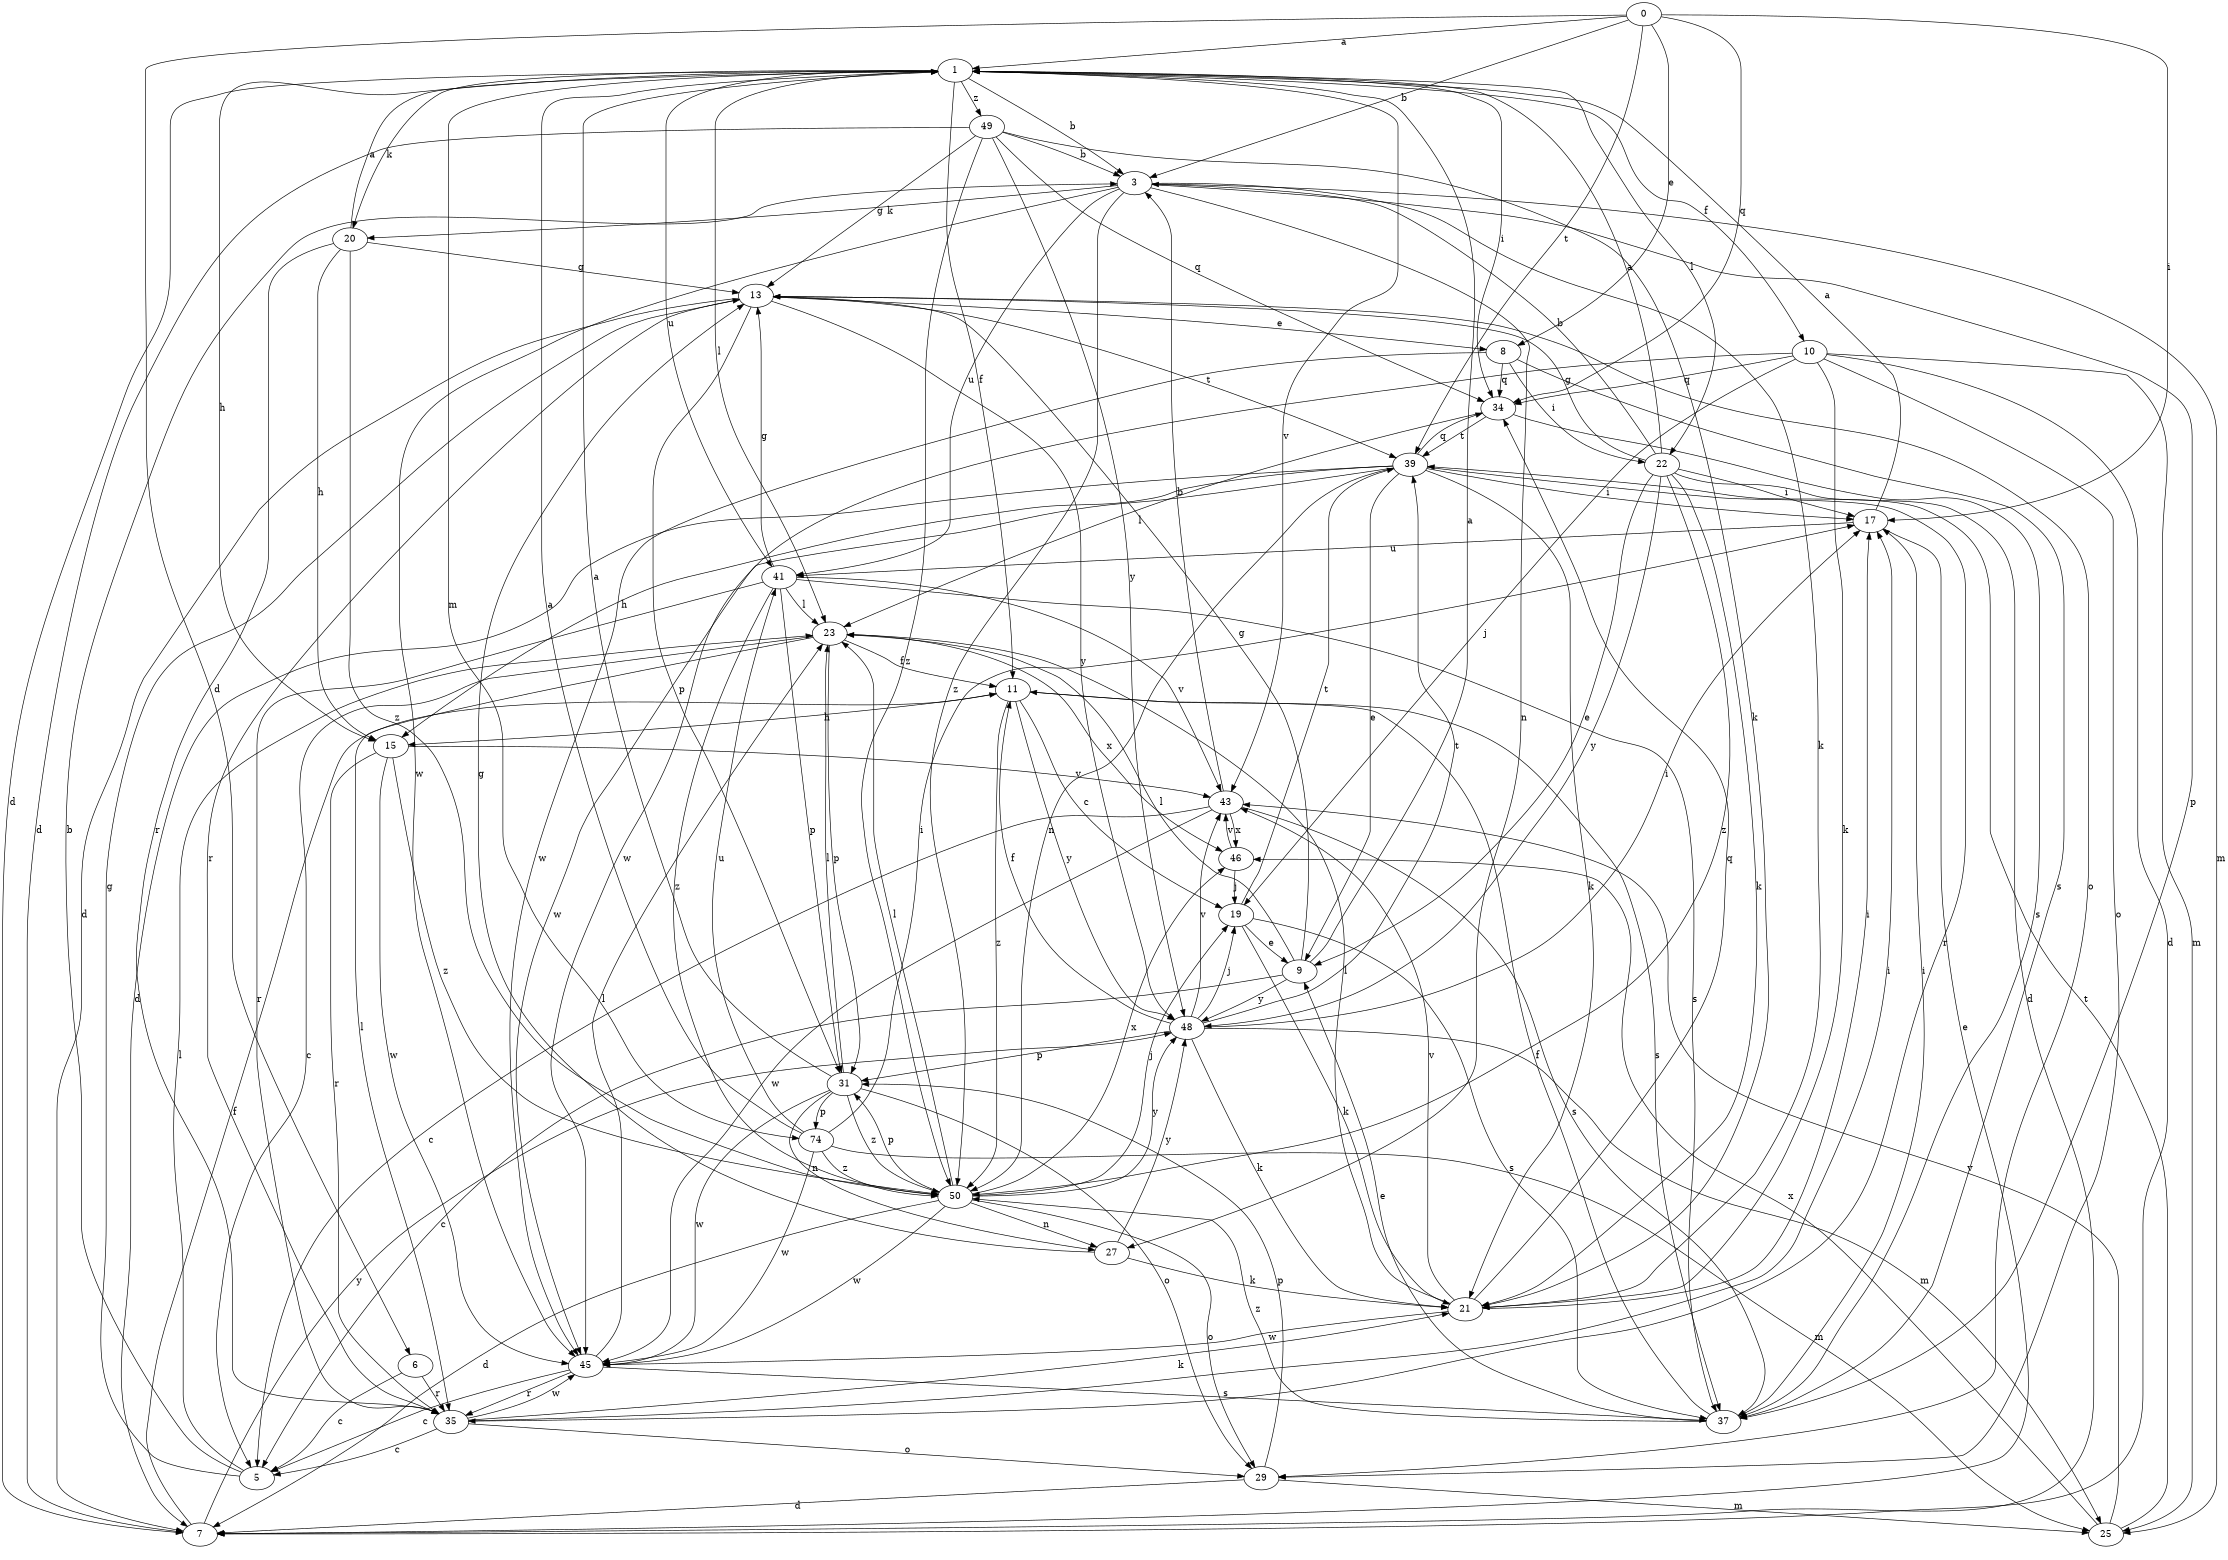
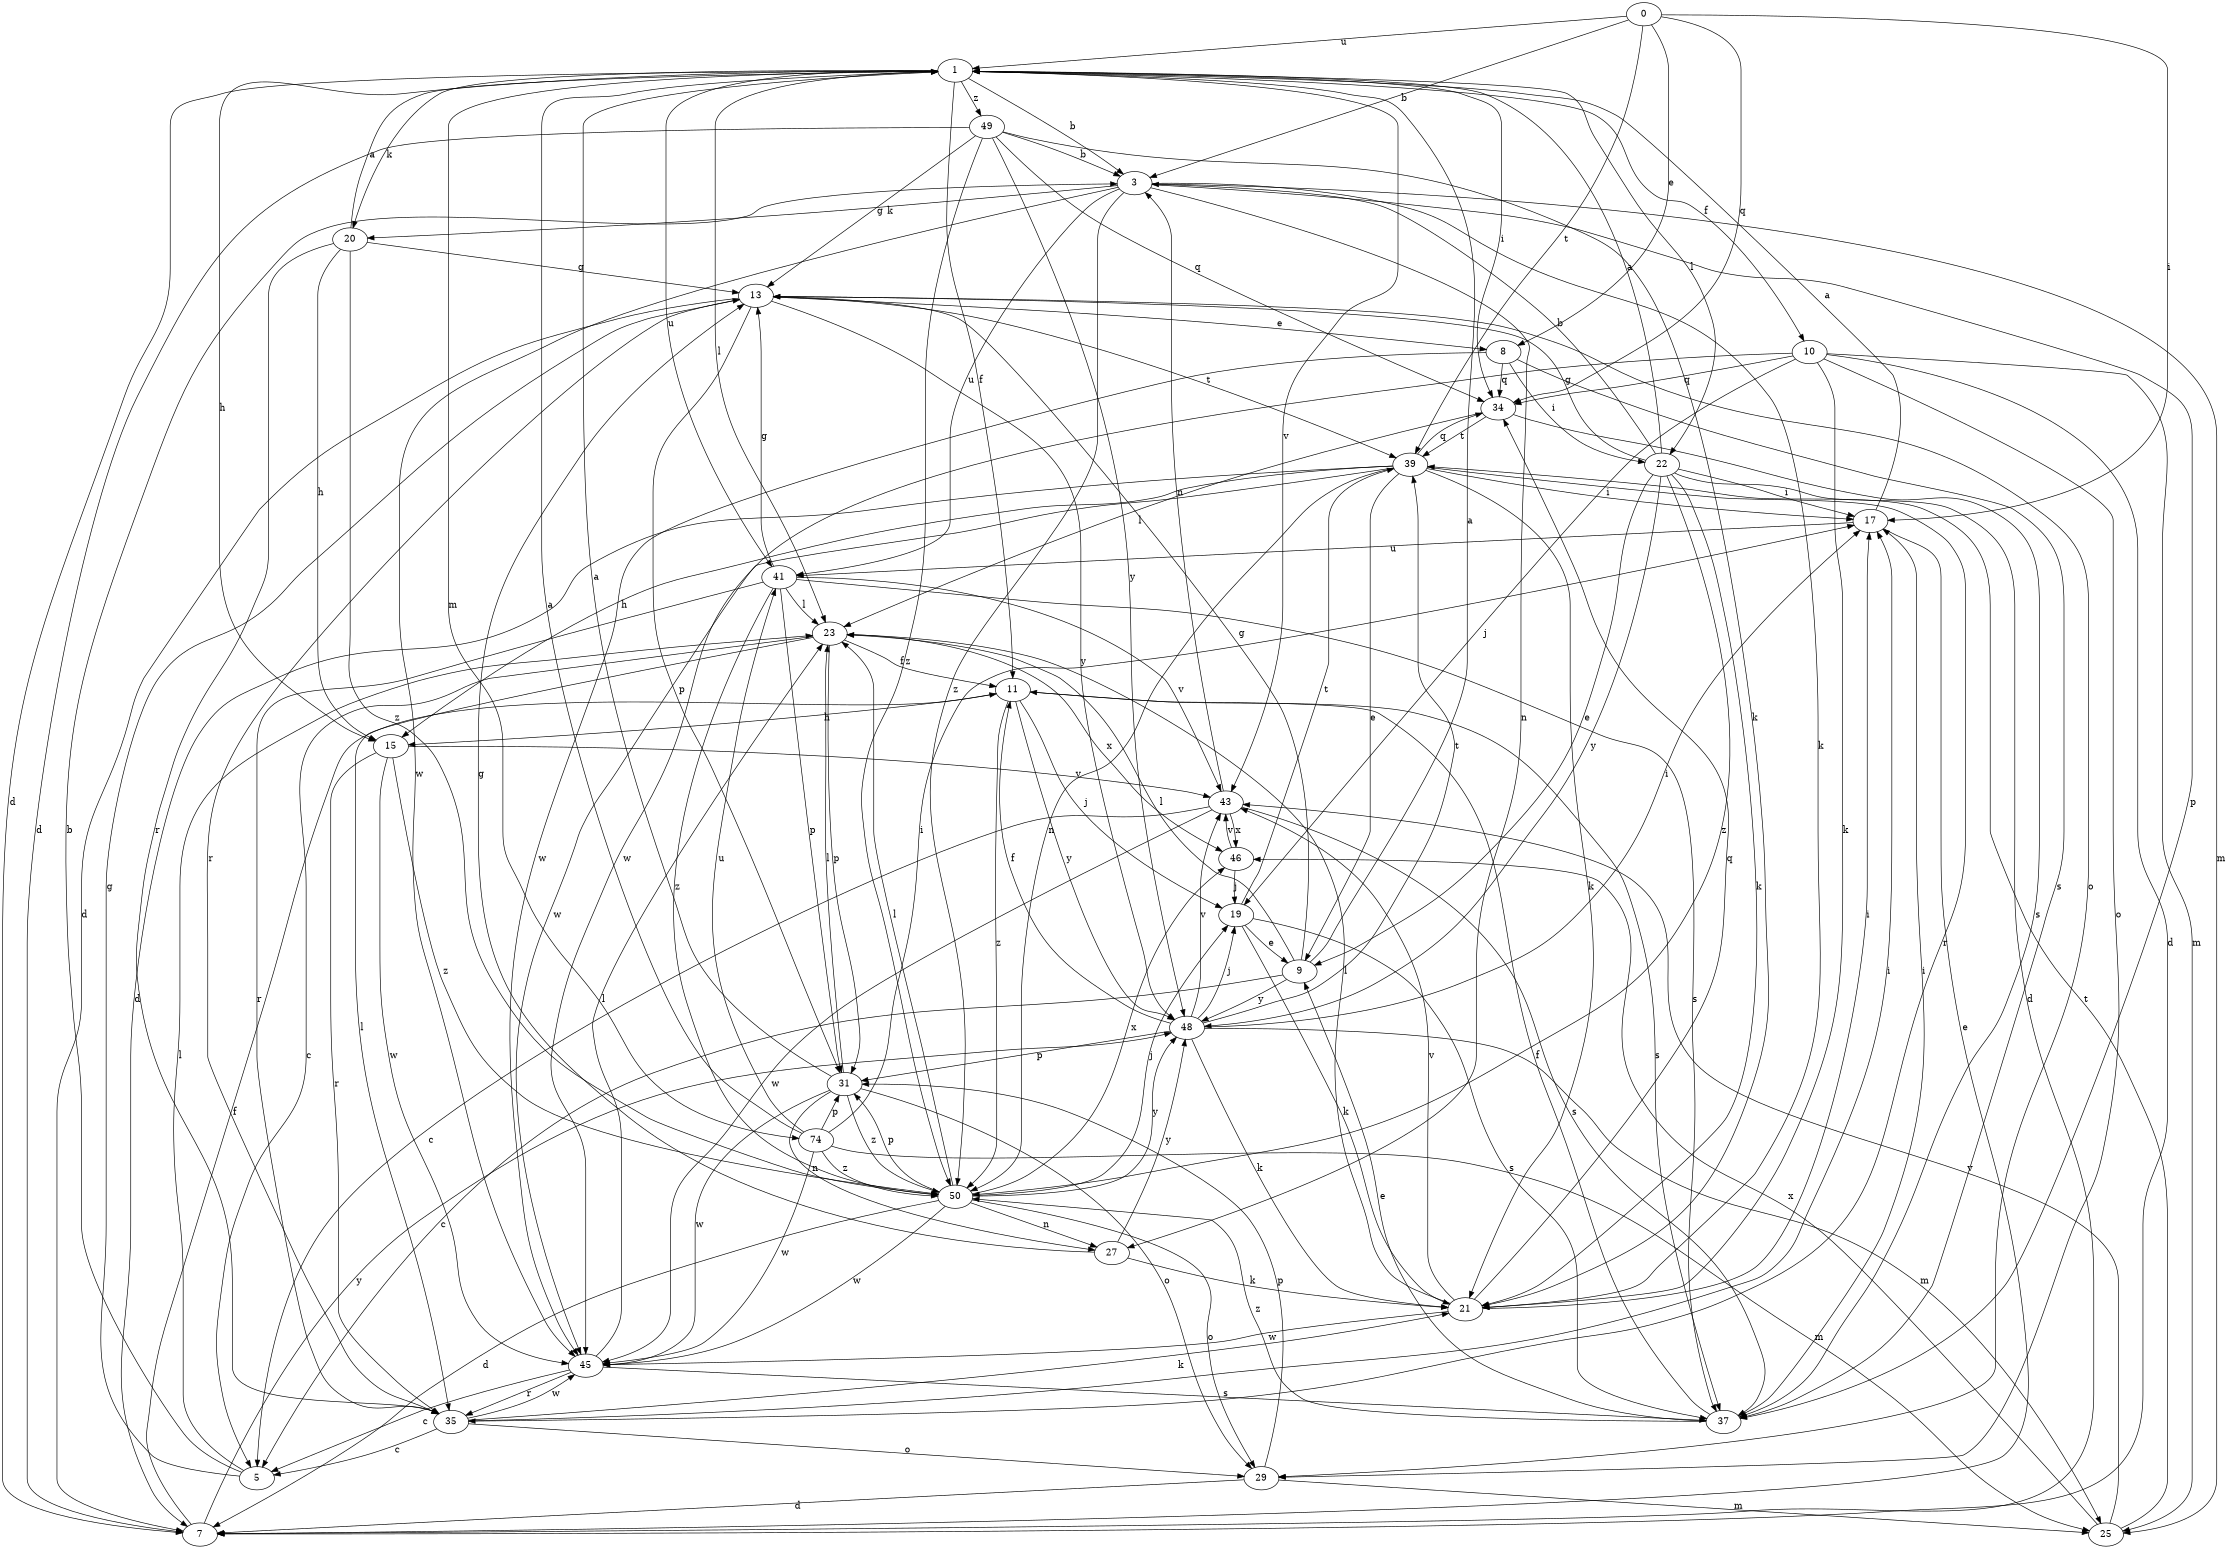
  strict digraph {
    0
    1
    3
-   6
    8
    17
    34
    39
    7
    10
    11
    15
    20
    22
    23
    n16 [label=74]
    41
    43
    49
    21
    25
    27
    37
    45
    50
    5
    35
    9
    48
    19
    29
    13
    31
    46
-   0 -> 1 [label=a]
+   0 -> 1 [label=u]
    0 -> 3 [label=b]
-   0 -> 6 [label=d]
    0 -> 8 [label=e]
    0 -> 17 [label=i]
    0 -> 34 [label=q]
    0 -> 39 [label=t]
    1 -> 3 [label=b]
    1 -> 34 [label=i]
    1 -> 7 [label=d]
    1 -> 10 [label=f]
    1 -> 11 [label=f]
    1 -> 15 [label=h]
    1 -> 20 [label=k]
    1 -> 22 [label=l]
    1 -> 23 [label=l]
    1 -> n16 [label=m]
    1 -> 41 [label=u]
    1 -> 43 [label=v]
    1 -> 49 [label=z]
    3 -> 20 [label=k]
    3 -> 41 [label=u]
    3 -> 21 [label=k]
    3 -> 25 [label=m]
    3 -> 27 [label=n]
    3 -> 37 [label=p]
    3 -> 45 [label=w]
    3 -> 50 [label=z]
-   6 -> 5 [label=c]
-   6 -> 35 [label=r]
    8 -> 34 [label=q]
    8 -> 22 [label=i]
    8 -> 37 [label=s]
    8 -> 45 [label=w]
    17 -> 1 [label=a]
    17 -> 7 [label=e]
    17 -> 41 [label=u]
    34 -> 39 [label=t]
    34 -> 23 [label=l]
    34 -> 37 [label=s]
    39 -> 17 [label=i]
    39 -> 34 [label=q]
    39 -> 7 [label=d]
    39 -> 15 [label=h]
    39 -> 21 [label=k]
    39 -> 45 [label=w]
    39 -> 50 [label=n]
    39 -> 35 [label=r]
    39 -> 9 [label=e]
    7 -> 11 [label=f]
    7 -> 48 [label=y]
    10 -> 34 [label=q]
    10 -> 7 [label=d]
    10 -> 21 [label=k]
    10 -> 25 [label=m]
    10 -> 45 [label=w]
    10 -> 19 [label=j]
    10 -> 29 [label=o]
    11 -> 15 [label=h]
    11 -> 37 [label=s]
    11 -> 50 [label=z]
    11 -> 48 [label=y]
-   11 -> 19 [label=c]
+   11 -> 19 [label=j]
    15 -> 43 [label=v]
    15 -> 45 [label=w]
    15 -> 50 [label=z]
    15 -> 35 [label=r]
    20 -> 1 [label=a]
    20 -> 15 [label=h]
    20 -> 50 [label=z]
    20 -> 35 [label=r]
    20 -> 13 [label=g]
    22 -> 1 [label=a]
    22 -> 3 [label=b]
    22 -> 17 [label=i]
    22 -> 7 [label=d]
    22 -> 21 [label=k]
    22 -> 50 [label=z]
    22 -> 9 [label=e]
    22 -> 48 [label=y]
    22 -> 13 [label=g]
    23 -> 11 [label=f]
    23 -> 5 [label=c]
    23 -> 35 [label=l]
    23 -> 31 [label=p]
    23 -> 46 [label=x]
    n16 -> 1 [label=a]
    n16 -> 17 [label=i]
    n16 -> 41 [label=u]
    n16 -> 25 [label=m]
    n16 -> 45 [label=w]
    n16 -> 50 [label=z]
-   31 -> n16 [label=p]
+   n16 -> 31 [label=p]
    41 -> 23 [label=l]
    41 -> 43 [label=v]
    41 -> 37 [label=s]
    41 -> 50 [label=z]
    41 -> 35 [label=r]
    41 -> 13 [label=g]
    41 -> 31 [label=p]
-   43 -> 3 [label=b]
+   43 -> 3 [label=n]
    43 -> 37 [label=s]
    43 -> 45 [label=w]
    43 -> 5 [label=c]
    43 -> 46 [label=x]
    49 -> 3 [label=b]
    49 -> 34 [label=q]
    49 -> 7 [label=d]
    49 -> 21 [label=k]
    49 -> 50 [label=z]
    49 -> 48 [label=y]
    49 -> 13 [label=g]
    21 -> 17 [label=i]
    21 -> 34 [label=q]
    21 -> 23 [label=l]
    21 -> 43 [label=v]
    21 -> 45 [label=w]
    25 -> 39 [label=t]
    25 -> 43 [label=v]
    25 -> 46 [label=x]
    27 -> 21 [label=k]
    27 -> 48 [label=y]
    27 -> 13 [label=g]
    37 -> 17 [label=i]
    37 -> 11 [label=f]
    37 -> 50 [label=z]
    37 -> 9 [label=e]
    45 -> 23 [label=l]
    45 -> 37 [label=s]
    45 -> 5 [label=c]
    45 -> 35 [label=r]
    50 -> 7 [label=d]
    50 -> 23 [label=l]
    50 -> 27 [label=n]
    50 -> 45 [label=w]
    50 -> 48 [label=y]
    50 -> 19 [label=j]
    50 -> 29 [label=o]
    50 -> 31 [label=p]
    50 -> 46 [label=x]
    5 -> 3 [label=b]
    5 -> 23 [label=l]
    5 -> 13 [label=g]
    35 -> 17 [label=i]
    35 -> 21 [label=k]
    35 -> 45 [label=w]
    35 -> 5 [label=c]
    35 -> 29 [label=o]
    9 -> 1 [label=a]
    9 -> 23 [label=l]
    9 -> 5 [label=c]
    9 -> 48 [label=y]
    9 -> 13 [label=g]
    48 -> 17 [label=i]
    48 -> 39 [label=t]
    48 -> 11 [label=f]
    48 -> 43 [label=v]
    48 -> 21 [label=k]
    48 -> 25 [label=m]
    48 -> 19 [label=j]
    48 -> 31 [label=p]
    19 -> 39 [label=t]
    19 -> 21 [label=k]
    19 -> 37 [label=s]
    19 -> 9 [label=e]
    29 -> 7 [label=d]
    29 -> 25 [label=m]
    29 -> 31 [label=p]
    13 -> 8 [label=e]
    13 -> 39 [label=t]
    13 -> 7 [label=d]
    13 -> 35 [label=r]
    13 -> 48 [label=y]
    13 -> 29 [label=o]
    13 -> 31 [label=p]
    31 -> 1 [label=a]
    31 -> 23 [label=l]
    31 -> 27 [label=n]
    31 -> 45 [label=w]
    31 -> 50 [label=z]
    31 -> 29 [label=o]
    46 -> 43 [label=v]
    46 -> 19 [label=j]
  }
